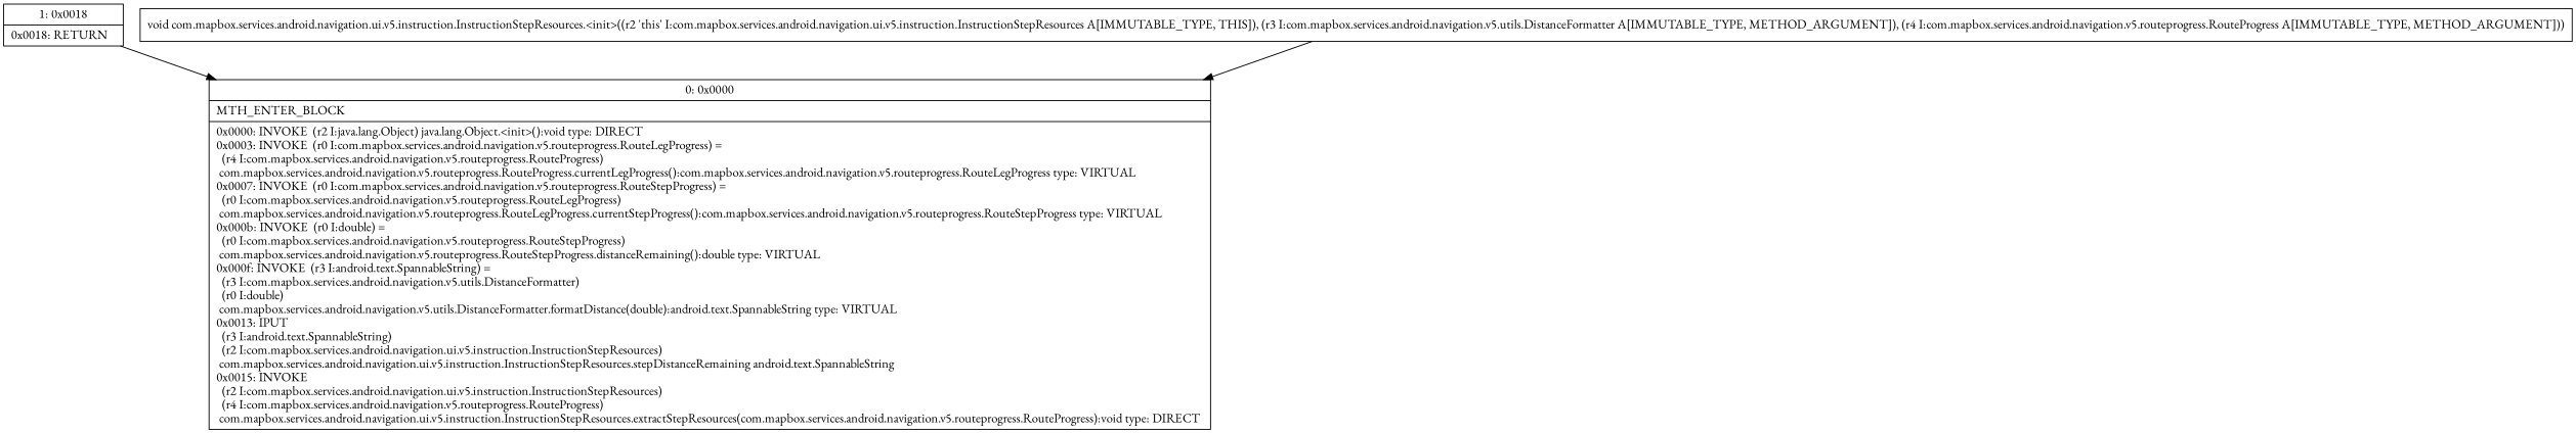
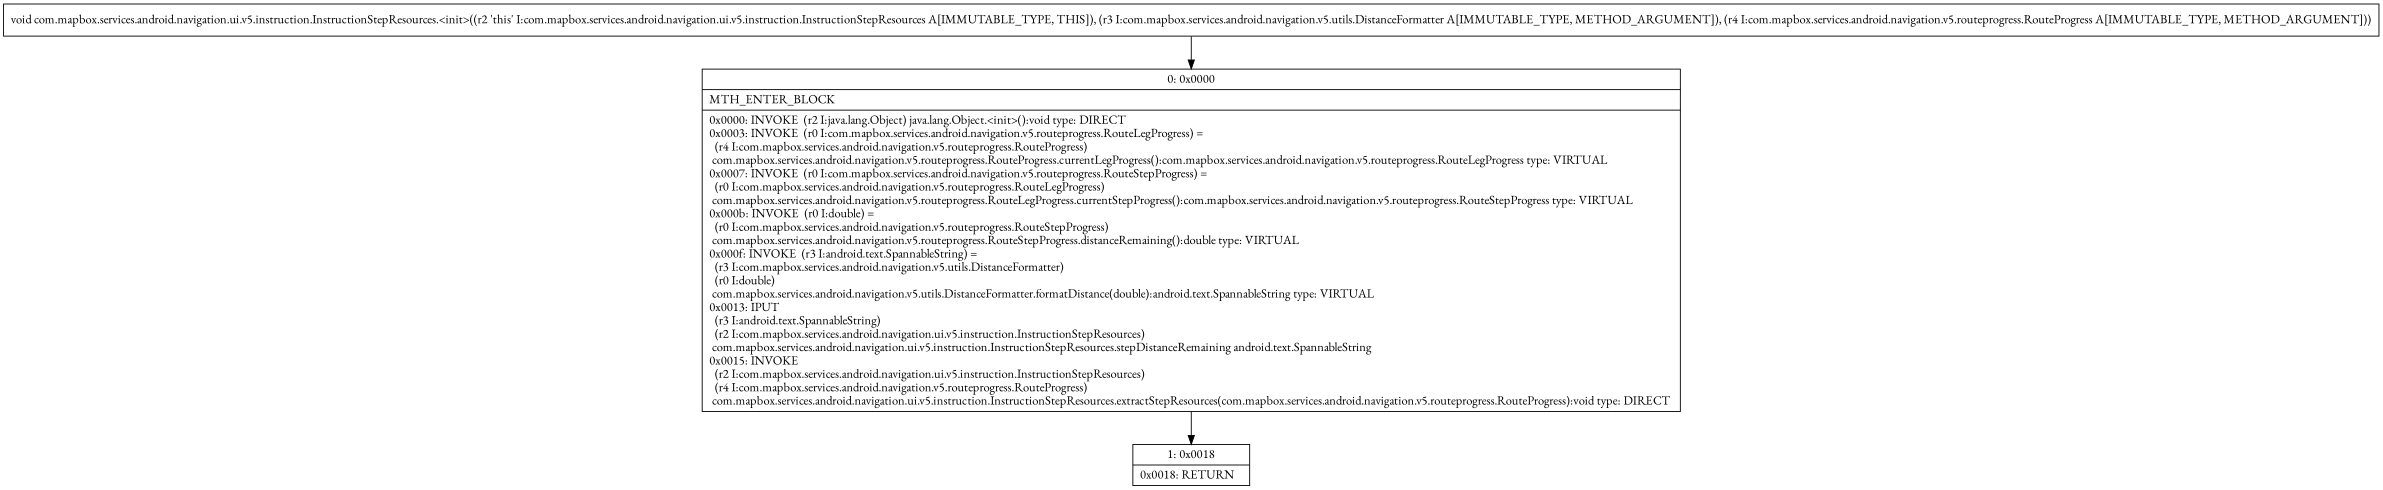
  digraph {
    fontname="EB Garamond"
    node [shape=record fontname="EB Garamond"]
    edge [fontname="EB Garamond"]
    n1 [label="{0\:\ 0x0000|MTH_ENTER_BLOCK\l|0x0000: INVOKE  (r2 I:java.lang.Object) java.lang.Object.\<init\>():void type: DIRECT \l0x0003: INVOKE  (r0 I:com.mapbox.services.android.navigation.v5.routeprogress.RouteLegProgress) = \l  (r4 I:com.mapbox.services.android.navigation.v5.routeprogress.RouteProgress)\l com.mapbox.services.android.navigation.v5.routeprogress.RouteProgress.currentLegProgress():com.mapbox.services.android.navigation.v5.routeprogress.RouteLegProgress type: VIRTUAL \l0x0007: INVOKE  (r0 I:com.mapbox.services.android.navigation.v5.routeprogress.RouteStepProgress) = \l  (r0 I:com.mapbox.services.android.navigation.v5.routeprogress.RouteLegProgress)\l com.mapbox.services.android.navigation.v5.routeprogress.RouteLegProgress.currentStepProgress():com.mapbox.services.android.navigation.v5.routeprogress.RouteStepProgress type: VIRTUAL \l0x000b: INVOKE  (r0 I:double) = \l  (r0 I:com.mapbox.services.android.navigation.v5.routeprogress.RouteStepProgress)\l com.mapbox.services.android.navigation.v5.routeprogress.RouteStepProgress.distanceRemaining():double type: VIRTUAL \l0x000f: INVOKE  (r3 I:android.text.SpannableString) = \l  (r3 I:com.mapbox.services.android.navigation.v5.utils.DistanceFormatter)\l  (r0 I:double)\l com.mapbox.services.android.navigation.v5.utils.DistanceFormatter.formatDistance(double):android.text.SpannableString type: VIRTUAL \l0x0013: IPUT  \l  (r3 I:android.text.SpannableString)\l  (r2 I:com.mapbox.services.android.navigation.ui.v5.instruction.InstructionStepResources)\l com.mapbox.services.android.navigation.ui.v5.instruction.InstructionStepResources.stepDistanceRemaining android.text.SpannableString \l0x0015: INVOKE  \l  (r2 I:com.mapbox.services.android.navigation.ui.v5.instruction.InstructionStepResources)\l  (r4 I:com.mapbox.services.android.navigation.v5.routeprogress.RouteProgress)\l com.mapbox.services.android.navigation.ui.v5.instruction.InstructionStepResources.extractStepResources(com.mapbox.services.android.navigation.v5.routeprogress.RouteProgress):void type: DIRECT \l}"]
    n2 [label="{1\:\ 0x0018|0x0018: RETURN   \l}"]
    n3 [label="{void com.mapbox.services.android.navigation.ui.v5.instruction.InstructionStepResources.\<init\>((r2 'this' I:com.mapbox.services.android.navigation.ui.v5.instruction.InstructionStepResources A[IMMUTABLE_TYPE, THIS]), (r3 I:com.mapbox.services.android.navigation.v5.utils.DistanceFormatter A[IMMUTABLE_TYPE, METHOD_ARGUMENT]), (r4 I:com.mapbox.services.android.navigation.v5.routeprogress.RouteProgress A[IMMUTABLE_TYPE, METHOD_ARGUMENT])) }"]
-   n2 -> n1
+   n1 -> n2
    n3 -> n1
  }
